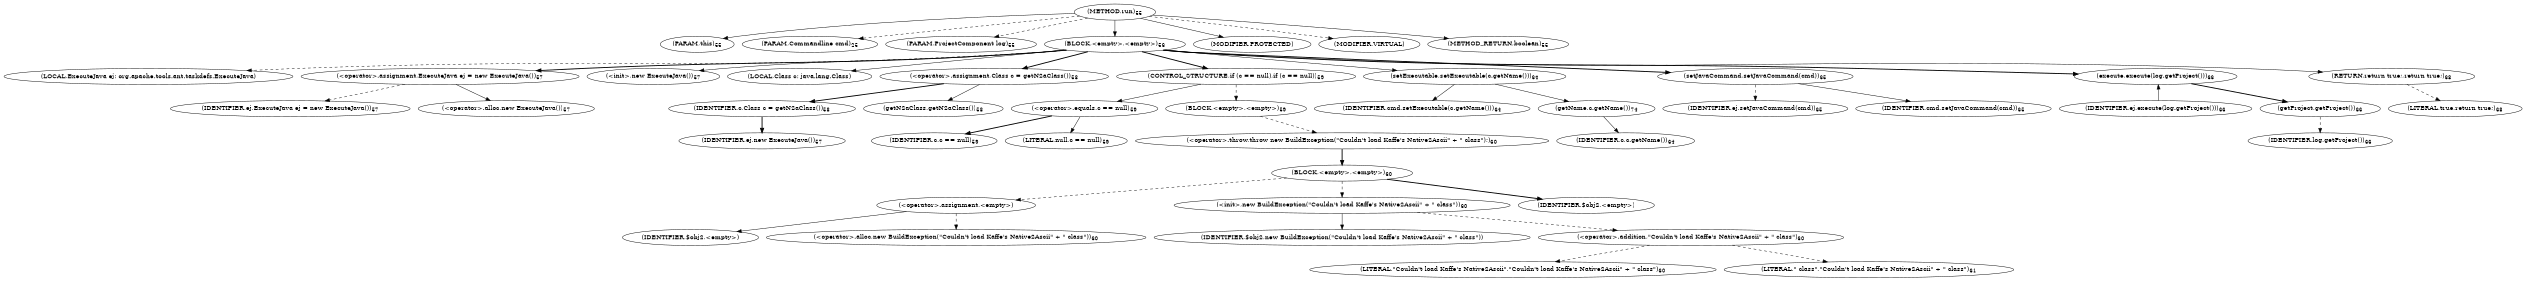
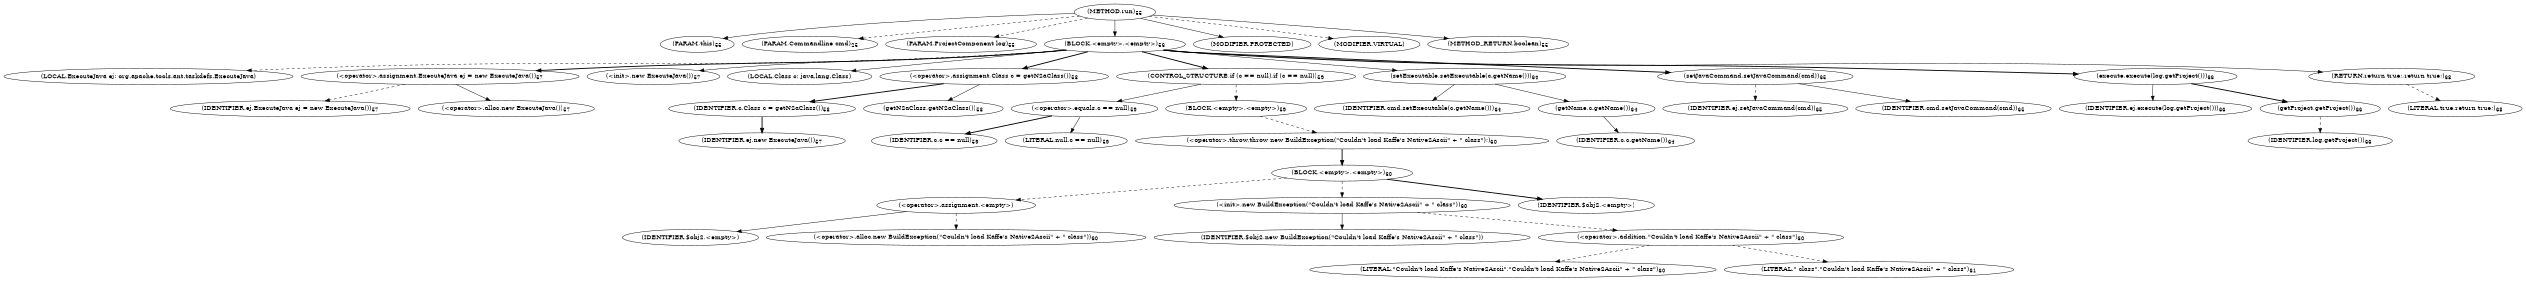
  digraph {
    edge [style=solid]
    n1 [label=<(METHOD,run)<SUB>55</SUB>>]
    n2 [label=<(PARAM,this)<SUB>55</SUB>>]
    n3 [label=<(PARAM,Commandline cmd)<SUB>25</SUB>>]
    n4 [label=<(PARAM,ProjectComponent log)<SUB>55</SUB>>]
    n5 [label=<(BLOCK,&lt;empty&gt;,&lt;empty&gt;)<SUB>56</SUB>>]
    n6 [label=<(MODIFIER,PROTECTED)>]
    n7 [label=<(MODIFIER,VIRTUAL)>]
    n8 [label=<(METHOD_RETURN,boolean)<SUB>55</SUB>>]
    n9 [label=<(LOCAL,ExecuteJava ej: org.apache.tools.ant.taskdefs.ExecuteJava)>]
    n10 [label=<(&lt;operator&gt;.assignment,ExecuteJava ej = new ExecuteJava())<SUB>57</SUB>>]
    n11 [label=<(&lt;init&gt;,new ExecuteJava())<SUB>57</SUB>>]
    n12 [label=<(LOCAL,Class c: java.lang.Class)>]
    n13 [label=<(&lt;operator&gt;.assignment,Class c = getN2aClass())<SUB>58</SUB>>]
    n14 [label=<(CONTROL_STRUCTURE,if (c == null),if (c == null))<SUB>59</SUB>>]
    n15 [label=<(setExecutable,setExecutable(c.getName()))<SUB>64</SUB>>]
    n16 [label=<(setJavaCommand,setJavaCommand(cmd))<SUB>65</SUB>>]
    n17 [label=<(execute,execute(log.getProject()))<SUB>66</SUB>>]
    n18 [label=<(RETURN,return true;,return true;)<SUB>68</SUB>>]
    n19 [label=<(IDENTIFIER,ej,ExecuteJava ej = new ExecuteJava())<SUB>57</SUB>>]
    n20 [label=<(&lt;operator&gt;.alloc,new ExecuteJava())<SUB>57</SUB>>]
    n21 [label=<(IDENTIFIER,c,Class c = getN2aClass())<SUB>58</SUB>>]
    n22 [label=<(getN2aClass,getN2aClass())<SUB>58</SUB>>]
    n23 [label=<(&lt;operator&gt;.equals,c == null)<SUB>59</SUB>>]
    n24 [label=<(BLOCK,&lt;empty&gt;,&lt;empty&gt;)<SUB>59</SUB>>]
    n25 [label=<(IDENTIFIER,cmd,setExecutable(c.getName()))<SUB>64</SUB>>]
-   n26 [label=<(getName,c.getName())<SUB>74</SUB>>]
+   n26 [label=<(getName,c.getName())<SUB>64</SUB>>]
    n27 [label=<(IDENTIFIER,ej,setJavaCommand(cmd))<SUB>65</SUB>>]
    n28 [label=<(IDENTIFIER,cmd,setJavaCommand(cmd))<SUB>65</SUB>>]
    n29 [label=<(IDENTIFIER,ej,execute(log.getProject()))<SUB>66</SUB>>]
    n30 [label=<(getProject,getProject())<SUB>66</SUB>>]
    n31 [label=<(LITERAL,true,return true;)<SUB>68</SUB>>]
    n32 [label=<(IDENTIFIER,ej,new ExecuteJava())<SUB>57</SUB>>]
    n33 [label=<(IDENTIFIER,c,c == null)<SUB>59</SUB>>]
    n34 [label=<(LITERAL,null,c == null)<SUB>59</SUB>>]
    n35 [label=<(&lt;operator&gt;.throw,throw new BuildException(&quot;Couldn't load Kaffe's Native2Ascii&quot; + &quot; class&quot;);)<SUB>60</SUB>>]
    n36 [label=<(BLOCK,&lt;empty&gt;,&lt;empty&gt;)<SUB>60</SUB>>]
    n37 [label=<(&lt;operator&gt;.assignment,&lt;empty&gt;)>]
    n38 [label=<(&lt;init&gt;,new BuildException(&quot;Couldn't load Kaffe's Native2Ascii&quot; + &quot; class&quot;))<SUB>60</SUB>>]
    n39 [label=<(IDENTIFIER,$obj2,&lt;empty&gt;)>]
    n40 [label=<(IDENTIFIER,$obj2,&lt;empty&gt;)>]
    n41 [label=<(&lt;operator&gt;.alloc,new BuildException(&quot;Couldn't load Kaffe's Native2Ascii&quot; + &quot; class&quot;))<SUB>60</SUB>>]
    n42 [label=<(IDENTIFIER,$obj2,new BuildException(&quot;Couldn't load Kaffe's Native2Ascii&quot; + &quot; class&quot;))>]
    n43 [label=<(&lt;operator&gt;.addition,&quot;Couldn't load Kaffe's Native2Ascii&quot; + &quot; class&quot;)<SUB>60</SUB>>]
    n44 [label=<(LITERAL,&quot;Couldn't load Kaffe's Native2Ascii&quot;,&quot;Couldn't load Kaffe's Native2Ascii&quot; + &quot; class&quot;)<SUB>60</SUB>>]
    n45 [label=<(LITERAL,&quot; class&quot;,&quot;Couldn't load Kaffe's Native2Ascii&quot; + &quot; class&quot;)<SUB>61</SUB>>]
    n46 [label=<(IDENTIFIER,c,c.getName())<SUB>64</SUB>>]
    n47 [label=<(IDENTIFIER,log,getProject())<SUB>66</SUB>>]
    n1 -> n2
    n1 -> n3 [style=dashed]
    n1 -> n4 [style=dashed]
    n1 -> n5
    n1 -> n6
    n1 -> n7 [style=dashed]
    n1 -> n8
    n5 -> n9 [style=dashed]
    n5 -> n10 [style=bold]
    n5 -> n11
    n5 -> n12
    n5 -> n13 [style=bold]
    n5 -> n14 [style=bold]
    n5 -> n15
    n5 -> n16 [style=bold]
    n5 -> n17 [style=bold]
    n5 -> n18
    n10 -> n19 [style=dashed]
    n10 -> n20
    n13 -> n21 [style=bold]
    n13 -> n22
    n14 -> n23
    n14 -> n24 [style=dashed]
    n15 -> n25
    n15 -> n26
    n16 -> n27 [style=dashed]
    n16 -> n28
-   n29 -> n17
+   n17 -> n29
    n17 -> n30 [style=bold]
    n18 -> n31 [style=dashed]
    n21 -> n32 [style=bold]
    n23 -> n33 [style=bold]
    n23 -> n34
    n24 -> n35 [style=dashed]
    n26 -> n46
    n30 -> n47 [style=dashed]
    n35 -> n36 [style=bold]
    n36 -> n37 [style=dashed]
    n36 -> n38 [style=dashed]
    n36 -> n39 [style=bold]
    n37 -> n40
    n37 -> n41 [style=dashed]
    n38 -> n42
    n38 -> n43 [style=dashed]
    n43 -> n44 [style=dashed]
    n43 -> n45 [style=dashed]
  }
